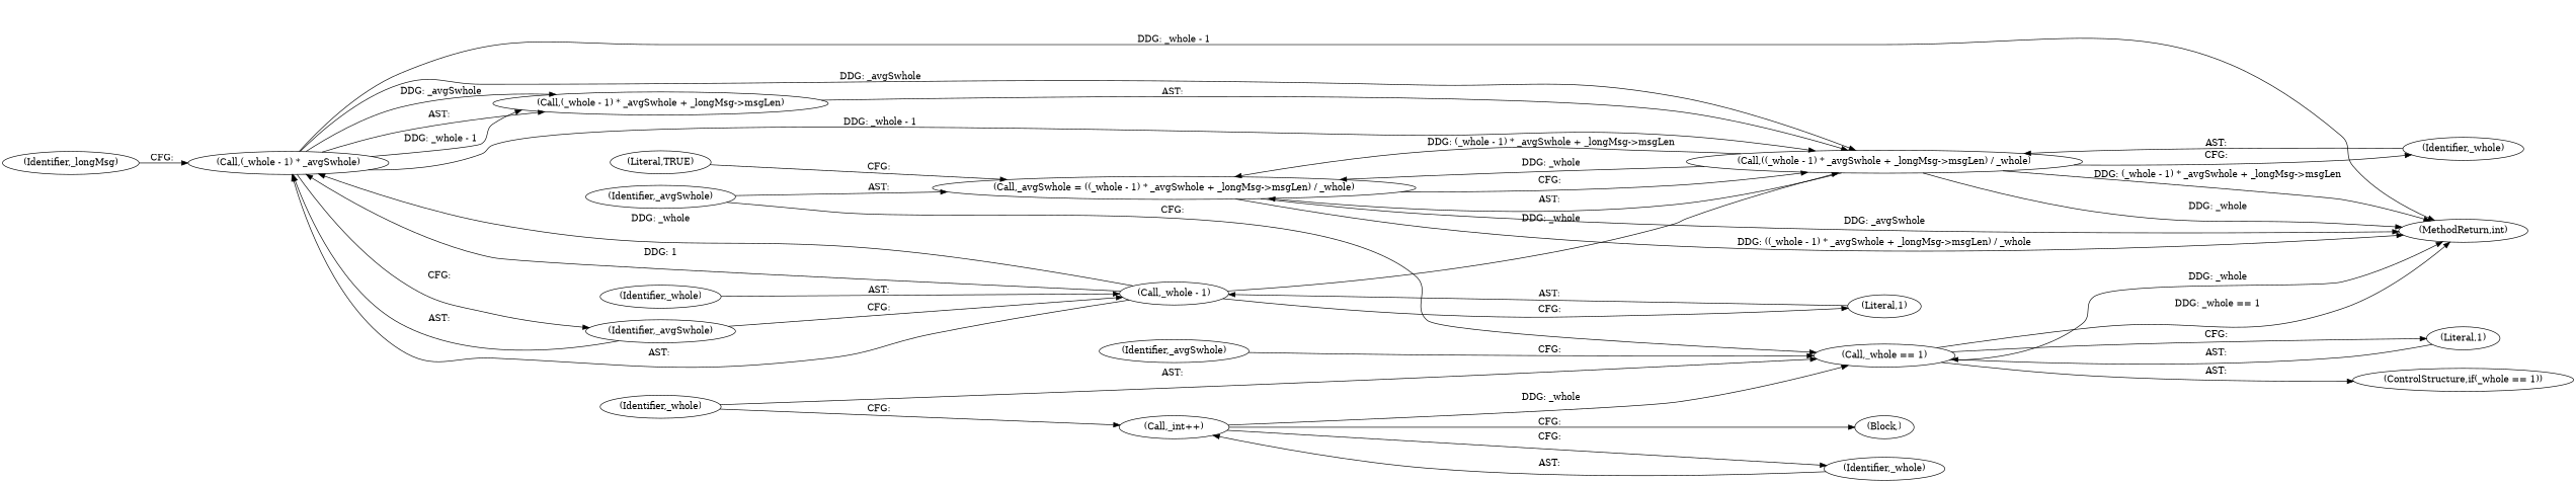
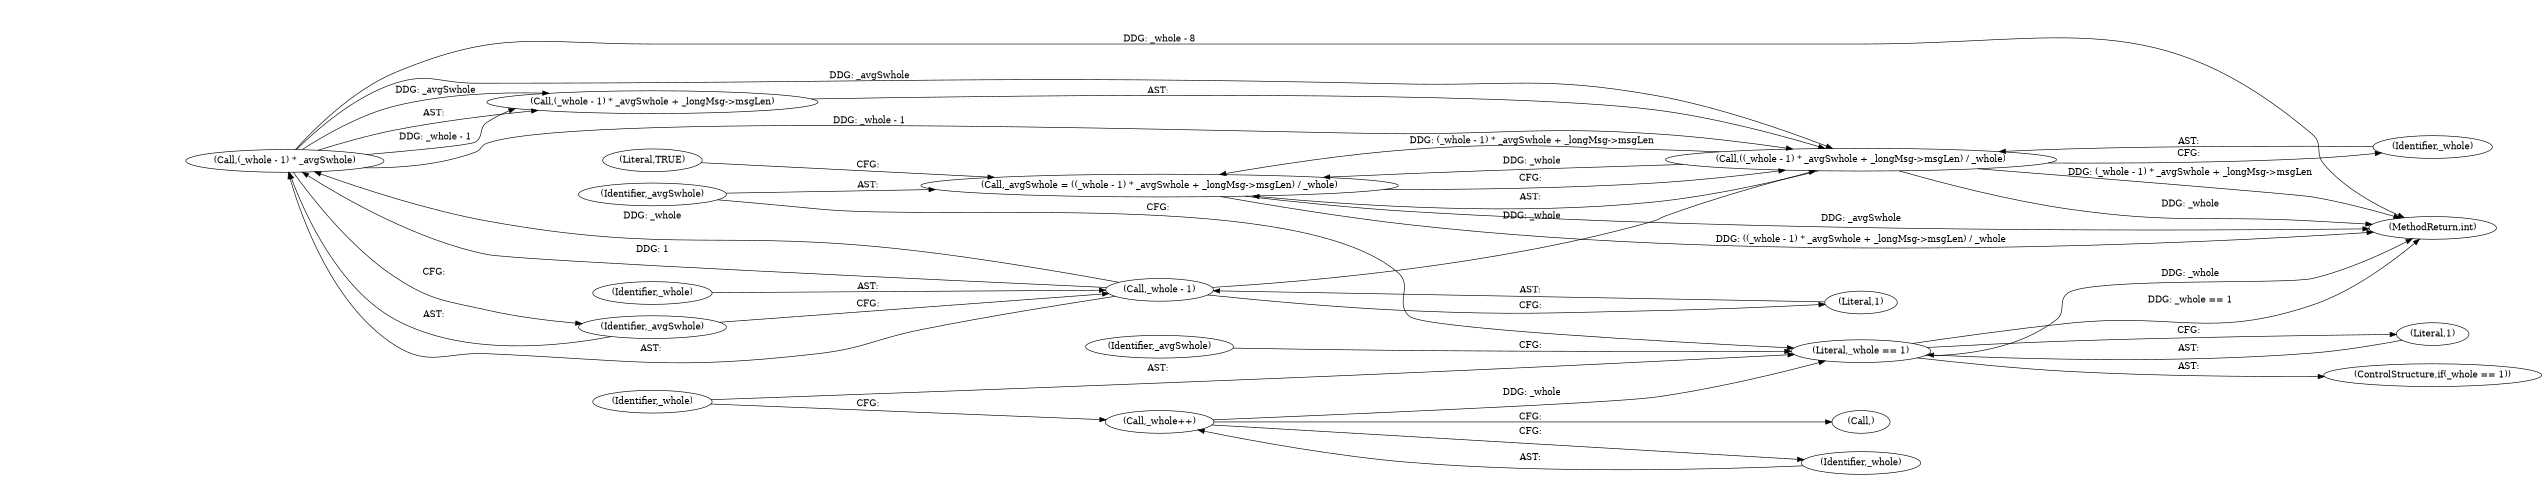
  digraph {
    rankdir=LR
    n1 [label="(Call,_avgSwhole = ((_whole - 1) * _avgSwhole + _longMsg->msgLen) / _whole)"]
    n2 [label="(Call,((_whole - 1) * _avgSwhole + _longMsg->msgLen) / _whole)"]
    n3 [label="(MethodReturn,int)"]
    n4 [label="(Identifier,_whole)"]
    n5 [label="(Call,(_whole - 1) * _avgSwhole)"]
    n6 [label="(Call,(_whole - 1) * _avgSwhole + _longMsg->msgLen)"]
    n7 [label="(Identifier,_avgSwhole)"]
    n8 [label="(Call,_whole - 1)"]
    n9 [label="(Literal,1)"]
-   n10 [label="(Call,_whole == 1)"]
+   n10 [label="(Literal,_whole == 1)"]
    n11 [label="(Literal,1)"]
    n12 [label="(ControlStructure,if(_whole == 1))"]
-   n13 [label="(Call,_int++)"]
-   n14 [label="(Block,)"]
+   n13 [label="(Call,_whole++)"]
+   n14 [label="(Call,)"]
    n15 [label="(Identifier,_whole)"]
    n16 [label="(Identifier,_avgSwhole)"]
    n17 [label="(Identifier,_whole)"]
    n18 [label="(Identifier,_whole)"]
    n19 [label="(Literal,TRUE)"]
    n20 [label="(Identifier,_avgSwhole)"]
-   n21 [label="(Identifier,_longMsg)"]
    n1 -> n2 [label="CFG: "]
    n1 -> n3 [label="DDG: _avgSwhole"]
    n1 -> n3 [label="DDG: ((_whole - 1) * _avgSwhole + _longMsg->msgLen) / _whole"]
    n2 -> n1 [label="AST: "]
    n2 -> n1 [label="DDG: (_whole - 1) * _avgSwhole + _longMsg->msgLen"]
    n2 -> n1 [label="DDG: _whole"]
    n2 -> n3 [label="DDG: (_whole - 1) * _avgSwhole + _longMsg->msgLen"]
    n2 -> n3 [label="DDG: _whole"]
    n2 -> n4 [label="CFG: "]
    n4 -> n2 [label="AST: "]
    n5 -> n2 [label="DDG: _whole - 1"]
    n5 -> n2 [label="DDG: _avgSwhole"]
-   n5 -> n3 [label="DDG: _whole - 1"]
+   n5 -> n3 [label="DDG: _whole - 8"]
    n5 -> n6 [label="AST: "]
    n5 -> n6 [label="DDG: _whole - 1"]
    n5 -> n6 [label="DDG: _avgSwhole"]
    n5 -> n7 [label="CFG: "]
    n6 -> n2 [label="AST: "]
    n7 -> n5 [label="AST: "]
    n7 -> n8 [label="CFG: "]
    n8 -> n2 [label="DDG: _whole"]
    n8 -> n5 [label="AST: "]
    n8 -> n5 [label="DDG: _whole"]
    n8 -> n5 [label="DDG: 1"]
    n8 -> n9 [label="CFG: "]
    n9 -> n8 [label="AST: "]
    n10 -> n3 [label="DDG: _whole"]
    n10 -> n3 [label="DDG: _whole == 1"]
    n10 -> n11 [label="CFG: "]
    n10 -> n12 [label="AST: "]
    n11 -> n10 [label="AST: "]
    n13 -> n10 [label="DDG: _whole"]
    n13 -> n14 [label="CFG: "]
    n13 -> n15 [label="CFG: "]
    n15 -> n13 [label="AST: "]
    n16 -> n10 [label="CFG: "]
    n17 -> n8 [label="AST: "]
    n18 -> n10 [label="AST: "]
    n18 -> n13 [label="CFG: "]
    n19 -> n1 [label="CFG: "]
    n20 -> n1 [label="AST: "]
    n20 -> n10 [label="CFG: "]
-   n21 -> n5 [label="CFG: "]
  }
